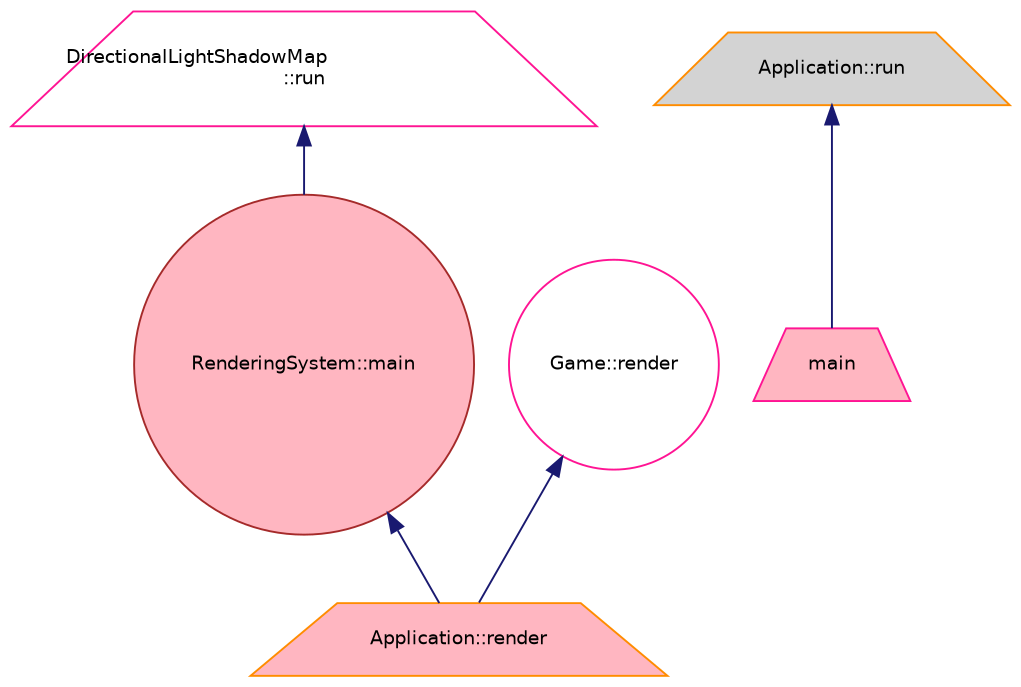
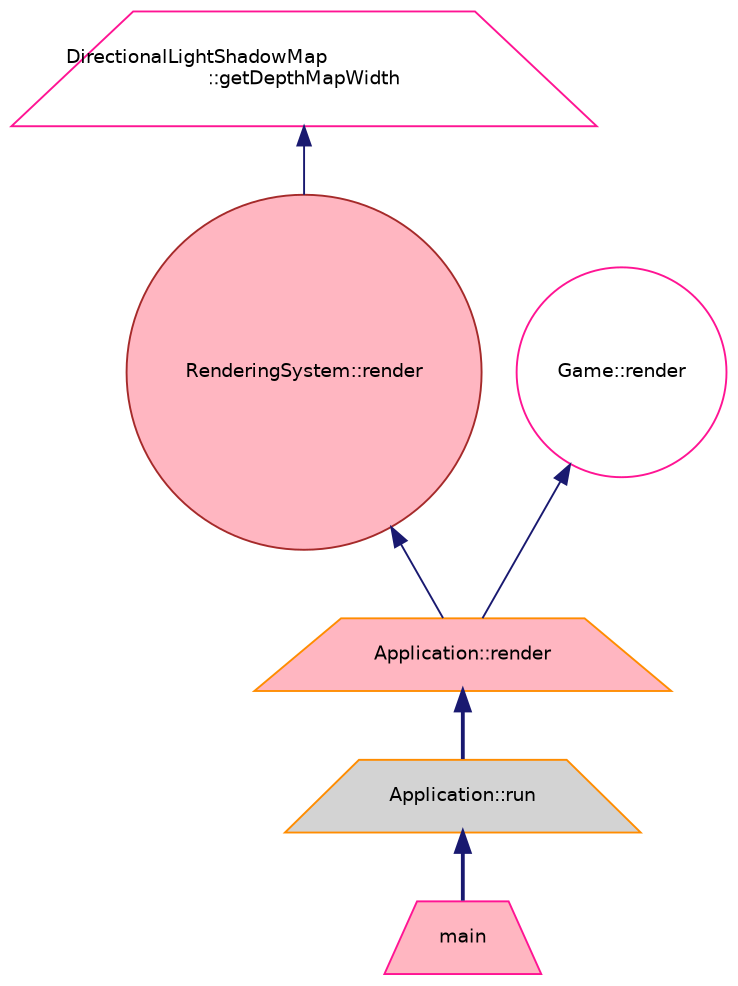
  digraph {
    rankdir=TB
    node [color=deeppink fillcolor=lightpink fontname=Helvetica fontsize=10 shape=trapezium style=filled]
    edge [color=midnightblue dir=back fontname=Helvetica fontsize=10 labelfontname=Helvetica labelfontsize=10 style=solid]
-   n1 [fillcolor=white fontcolor=black height=0.2 label="DirectionalLightShadowMap\l::run" width=0.4]
-   n2 [color=brown height=0.2 label="RenderingSystem::main" shape=circle width=0.4]
+   n1 [fillcolor=white fontcolor=black height=0.2 label="DirectionalLightShadowMap\l::getDepthMapWidth" width=0.4]
+   n2 [color=brown height=0.2 label="RenderingSystem::render" shape=circle width=0.4]
    n3 [color=darkorange height=0.2 label="Application::render" width=0.4]
    n4 [fillcolor=white height=0.2 label="Game::render" shape=circle width=0.4]
    n5 [color=darkorange fillcolor=lightgrey height=0.2 label="Application::run" width=0.4]
    n6 [height=0.2 label=main width=0.4]
    n1 -> n2
    n2 -> n3
+   n3 -> n5 [style=bold]
    n4 -> n3
-   n5 -> n6
+   n5 -> n6 [style=bold]
  }
